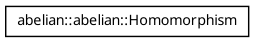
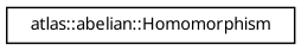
  digraph {
    rankdir=LR
    fontname="Noto Sans"
-   n1 [color=black fillcolor=white fontname="Noto Sans" fontsize=10 height=0.2 label="abelian::abelian::Homomorphism" shape=record style=filled width=0.4]
+   n1 [color=black fillcolor=white fontname="Noto Sans" fontsize=10 height=0.2 label="atlas::abelian::Homomorphism" shape=record style=filled width=0.4]
  }
